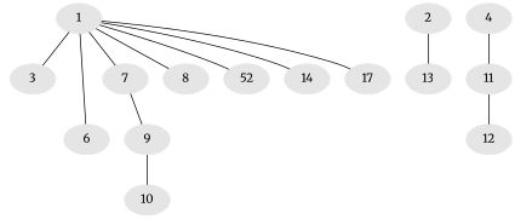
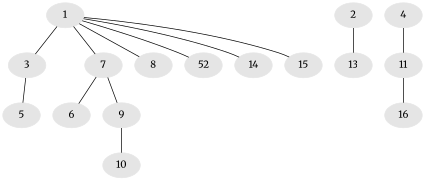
  graph {
    fontname=Merriweather
    node [color=gray90 fontname=Merriweather style=filled]
    edge [fontname=Merriweather weight=1.0]
    1
    3
    6
    7
    8
    n6 [label=52]
    14
-   17
+   17 [label=15]
    2
    13
+   5
    9
    4
    11
-   16 [label=12]
+   16
    10
    1 -- 3 [weight=5.0]
-   1 -- 6
+   7 -- 6
    1 -- 7
    1 -- 8
    1 -- n6
    1 -- 14
    1 -- 17
+   3 -- 5
    7 -- 9
    2 -- 13
    9 -- 10
    4 -- 11
    11 -- 16
  }
